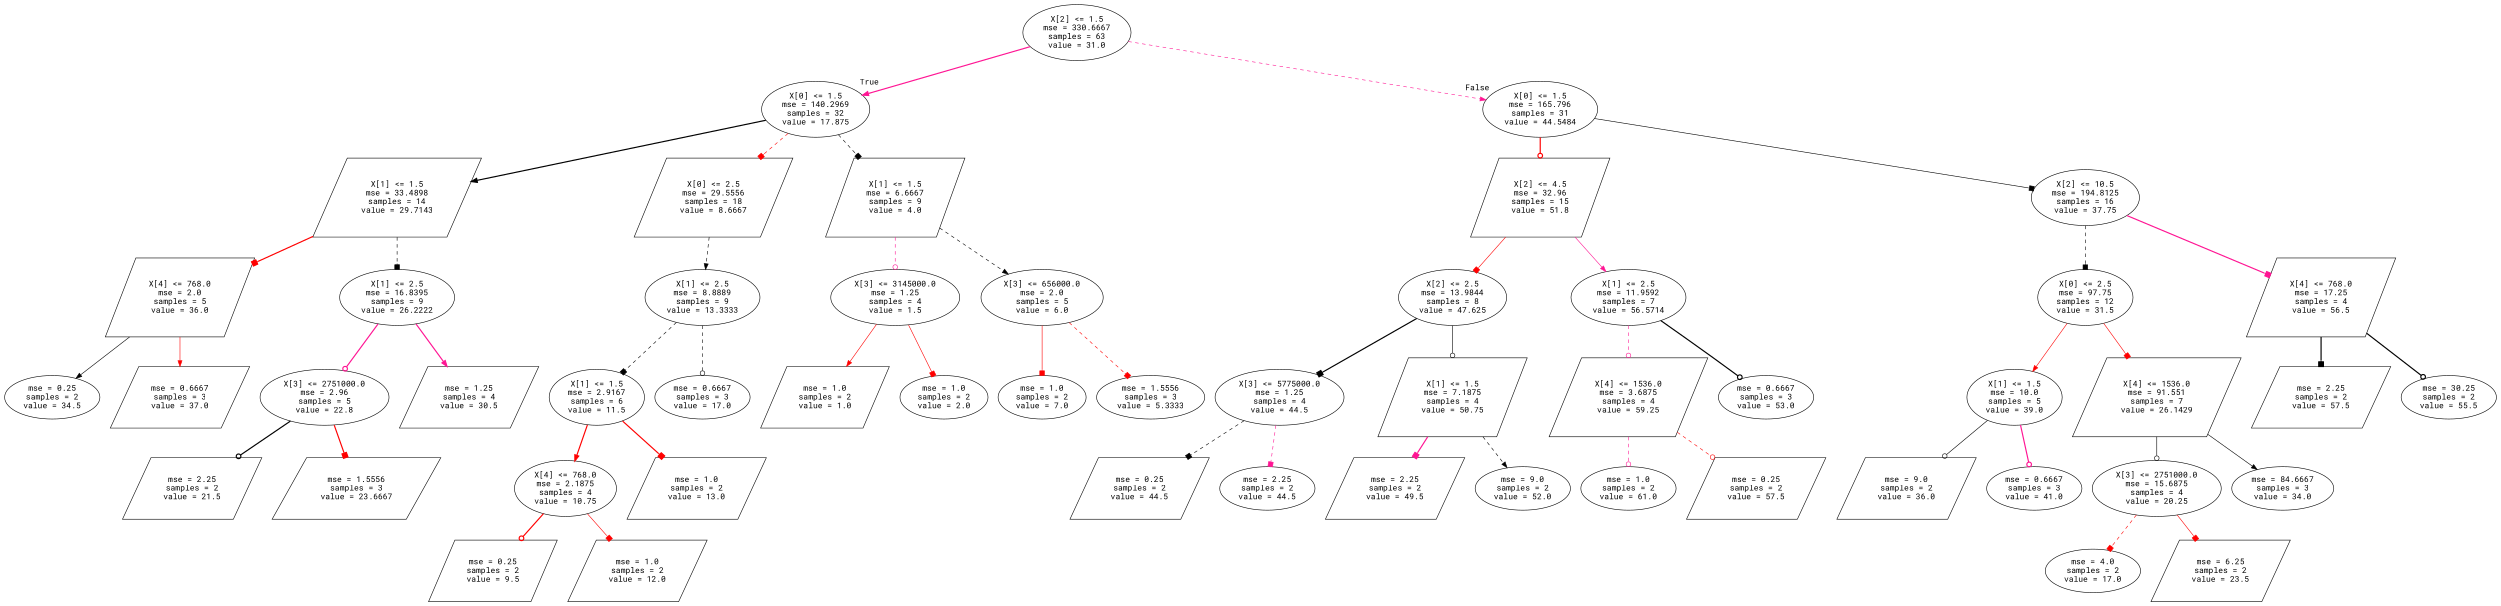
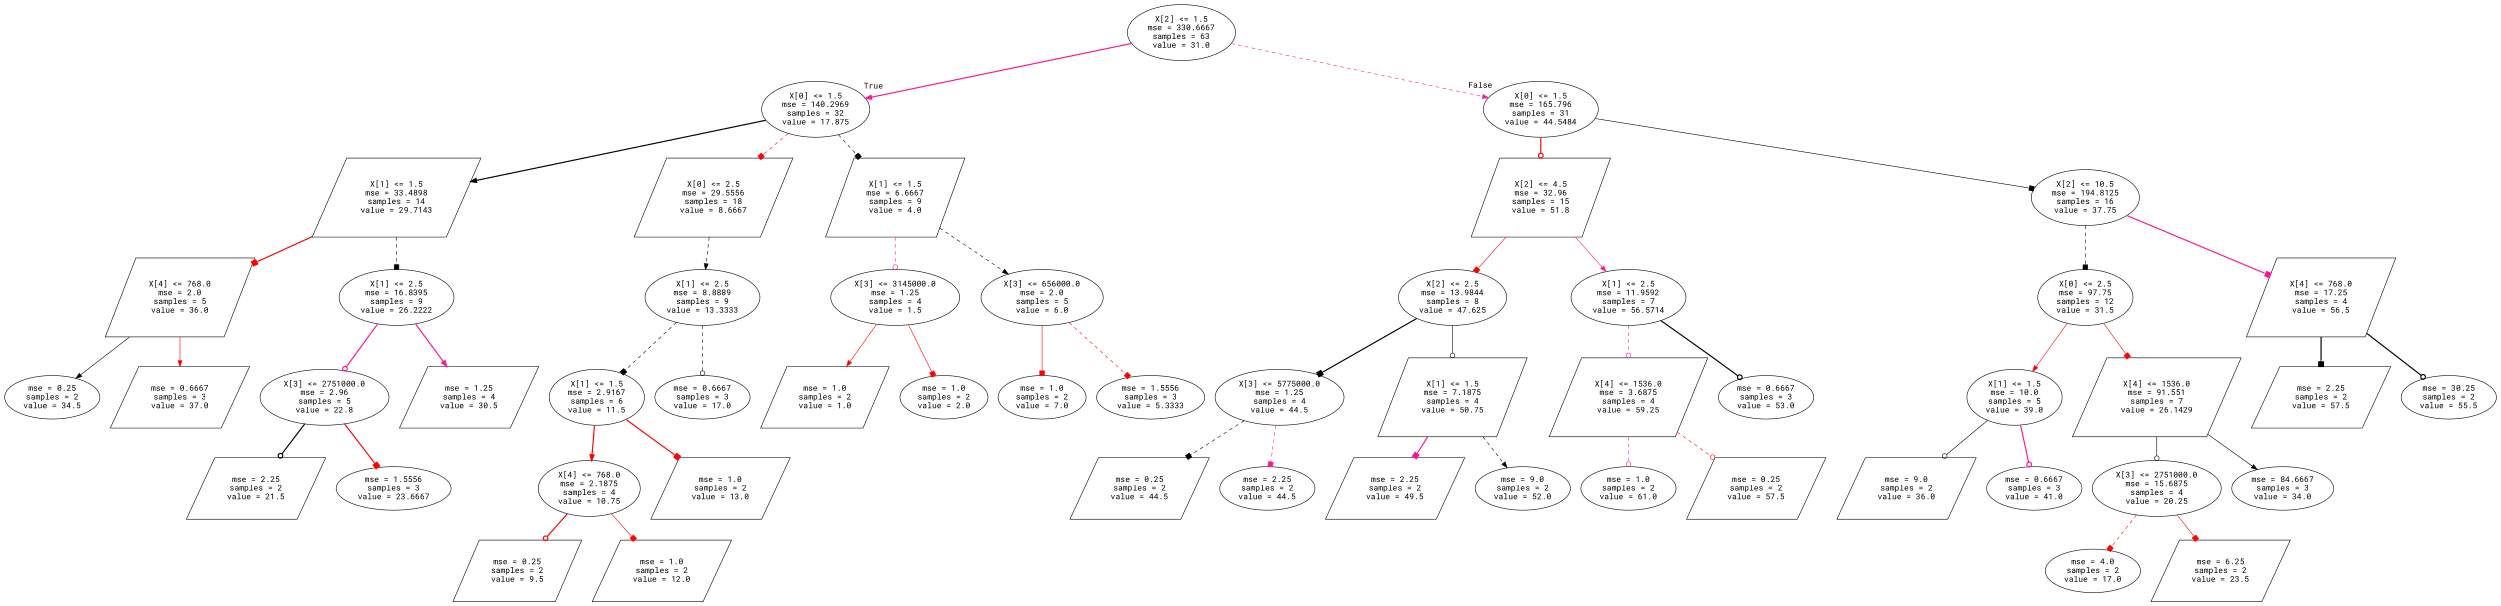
  digraph {
    fontname="Roboto Mono"
    node [fontname="Roboto Mono" shape=ellipse]
    edge [arrowhead=box color=black fontname="Roboto Mono" style=bold]
    n1 [label="X[2] <= 1.5\nmse = 330.6667\nsamples = 63\nvalue = 31.0"]
    n2 [label="X[0] <= 1.5\nmse = 140.2969\nsamples = 32\nvalue = 17.875"]
    n3 [label="X[0] <= 1.5\nmse = 165.796\nsamples = 31\nvalue = 44.5484"]
    n4 [label="X[1] <= 1.5\nmse = 33.4898\nsamples = 14\nvalue = 29.7143" shape=parallelogram]
    n5 [label="X[0] <= 2.5\nmse = 29.5556\nsamples = 18\nvalue = 8.6667" shape=parallelogram]
    n6 [label="X[1] <= 1.5\nmse = 6.6667\nsamples = 9\nvalue = 4.0" shape=parallelogram]
    n7 [label="X[2] <= 4.5\nmse = 32.96\nsamples = 15\nvalue = 51.8" shape=parallelogram]
    n8 [label="X[2] <= 10.5\nmse = 194.8125\nsamples = 16\nvalue = 37.75"]
    n9 [label="X[4] <= 768.0\nmse = 2.0\nsamples = 5\nvalue = 36.0" shape=parallelogram]
    n10 [label="X[1] <= 2.5\nmse = 16.8395\nsamples = 9\nvalue = 26.2222"]
    n11 [label="X[1] <= 2.5\nmse = 8.8889\nsamples = 9\nvalue = 13.3333"]
    n12 [label="mse = 0.25\nsamples = 2\nvalue = 34.5"]
    n13 [label="mse = 0.6667\nsamples = 3\nvalue = 37.0" shape=parallelogram]
    n14 [label="X[3] <= 2751000.0\nmse = 2.96\nsamples = 5\nvalue = 22.8"]
    n15 [label="mse = 1.25\nsamples = 4\nvalue = 30.5" shape=parallelogram]
    n16 [label="mse = 2.25\nsamples = 2\nvalue = 21.5" shape=parallelogram]
-   n17 [label="mse = 1.5556\nsamples = 3\nvalue = 23.6667" shape=parallelogram]
+   n17 [label="mse = 1.5556\nsamples = 3\nvalue = 23.6667"]
    n18 [label="X[1] <= 1.5\nmse = 2.9167\nsamples = 6\nvalue = 11.5"]
    n19 [label="mse = 0.6667\nsamples = 3\nvalue = 17.0"]
    n20 [label="X[3] <= 3145000.0\nmse = 1.25\nsamples = 4\nvalue = 1.5"]
    n21 [label="X[3] <= 656000.0\nmse = 2.0\nsamples = 5\nvalue = 6.0"]
    n22 [label="X[4] <= 768.0\nmse = 2.1875\nsamples = 4\nvalue = 10.75"]
    n23 [label="mse = 1.0\nsamples = 2\nvalue = 13.0" shape=parallelogram]
    n24 [label="mse = 0.25\nsamples = 2\nvalue = 9.5" shape=parallelogram]
    n25 [label="mse = 1.0\nsamples = 2\nvalue = 12.0" shape=parallelogram]
    n26 [label="mse = 1.0\nsamples = 2\nvalue = 1.0" shape=parallelogram]
    n27 [label="mse = 1.0\nsamples = 2\nvalue = 2.0"]
    n28 [label="mse = 1.0\nsamples = 2\nvalue = 7.0"]
    n29 [label="mse = 1.5556\nsamples = 3\nvalue = 5.3333"]
    n30 [label="X[2] <= 2.5\nmse = 13.9844\nsamples = 8\nvalue = 47.625"]
    n31 [label="X[1] <= 2.5\nmse = 11.9592\nsamples = 7\nvalue = 56.5714"]
    n32 [label="X[0] <= 2.5\nmse = 97.75\nsamples = 12\nvalue = 31.5"]
    n33 [label="X[4] <= 768.0\nmse = 17.25\nsamples = 4\nvalue = 56.5" shape=parallelogram]
    n34 [label="X[3] <= 5775000.0\nmse = 1.25\nsamples = 4\nvalue = 44.5"]
    n35 [label="X[1] <= 1.5\nmse = 7.1875\nsamples = 4\nvalue = 50.75" shape=parallelogram]
    n36 [label="X[4] <= 1536.0\nmse = 3.6875\nsamples = 4\nvalue = 59.25" shape=parallelogram]
    n37 [label="mse = 0.6667\nsamples = 3\nvalue = 53.0"]
    n38 [label="mse = 0.25\nsamples = 2\nvalue = 44.5" shape=parallelogram]
    n39 [label="mse = 2.25\nsamples = 2\nvalue = 44.5"]
    n40 [label="mse = 2.25\nsamples = 2\nvalue = 49.5" shape=parallelogram]
    n41 [label="mse = 9.0\nsamples = 2\nvalue = 52.0"]
    n42 [label="mse = 1.0\nsamples = 2\nvalue = 61.0"]
    n43 [label="mse = 0.25\nsamples = 2\nvalue = 57.5" shape=parallelogram]
    n44 [label="X[1] <= 1.5\nmse = 10.0\nsamples = 5\nvalue = 39.0"]
    n45 [label="X[4] <= 1536.0\nmse = 91.551\nsamples = 7\nvalue = 26.1429" shape=parallelogram]
    n46 [label="mse = 2.25\nsamples = 2\nvalue = 57.5" shape=parallelogram]
    n47 [label="mse = 30.25\nsamples = 2\nvalue = 55.5"]
    n48 [label="mse = 9.0\nsamples = 2\nvalue = 36.0" shape=parallelogram]
    n49 [label="mse = 0.6667\nsamples = 3\nvalue = 41.0"]
    n50 [label="X[3] <= 2751000.0\nmse = 15.6875\nsamples = 4\nvalue = 20.25"]
    n51 [label="mse = 84.6667\nsamples = 3\nvalue = 34.0"]
    n52 [label="mse = 4.0\nsamples = 2\nvalue = 17.0"]
    n53 [label="mse = 6.25\nsamples = 2\nvalue = 23.5" shape=parallelogram]
    n1 -> n2 [arrowhead=normal color=deeppink headlabel=True labelangle=45 labeldistance=2.5]
    n1 -> n3 [arrowhead=normal color=deeppink headlabel=False labelangle=-45 labeldistance=2.5 style=dashed]
    n2 -> n4 [arrowhead=normal]
    n2 -> n5 [color=red style=dashed]
    n2 -> n6 [style=dashed]
    n3 -> n7 [arrowhead=odot color=red]
    n3 -> n8 [style=solid]
    n4 -> n9 [color=red]
    n4 -> n10 [style=dashed]
    n5 -> n11 [arrowhead=normal style=dashed]
    n6 -> n20 [arrowhead=odot color=deeppink style=dashed]
    n6 -> n21 [arrowhead=normal style=dashed]
    n7 -> n30 [color=red style=solid]
    n7 -> n31 [arrowhead=normal color=deeppink style=solid]
    n8 -> n32 [style=dashed]
    n8 -> n33 [color=deeppink]
    n9 -> n12 [arrowhead=normal style=solid]
    n9 -> n13 [arrowhead=normal color=red style=solid]
    n10 -> n14 [arrowhead=odot color=deeppink]
    n10 -> n15 [arrowhead=normal color=deeppink]
    n11 -> n18 [style=dashed]
    n11 -> n19 [arrowhead=odot style=dashed]
    n14 -> n16 [arrowhead=odot]
    n14 -> n17 [color=red]
    n18 -> n22 [arrowhead=normal color=red]
    n18 -> n23 [color=red]
    n20 -> n26 [arrowhead=normal color=red style=solid]
    n20 -> n27 [color=red style=solid]
    n21 -> n28 [color=red style=solid]
    n21 -> n29 [color=red style=dashed]
    n22 -> n24 [arrowhead=odot color=red]
    n22 -> n25 [color=red style=solid]
    n30 -> n34
    n30 -> n35 [arrowhead=odot style=solid]
    n31 -> n36 [arrowhead=odot color=deeppink style=dashed]
    n31 -> n37 [arrowhead=odot]
    n32 -> n44 [arrowhead=normal color=red style=solid]
    n32 -> n45 [color=red style=solid]
    n33 -> n46
    n33 -> n47 [arrowhead=odot]
    n34 -> n38 [style=dashed]
    n34 -> n39 [color=deeppink style=dashed]
    n35 -> n40 [color=deeppink]
    n35 -> n41 [arrowhead=normal style=dashed]
    n36 -> n42 [arrowhead=odot color=deeppink style=dashed]
    n36 -> n43 [arrowhead=odot color=red style=dashed]
    n44 -> n48 [arrowhead=odot style=solid]
    n44 -> n49 [arrowhead=odot color=deeppink]
    n45 -> n50 [arrowhead=odot style=solid]
    n45 -> n51 [arrowhead=normal style=solid]
    n50 -> n52 [color=red style=dashed]
    n50 -> n53 [color=red style=solid]
  }
